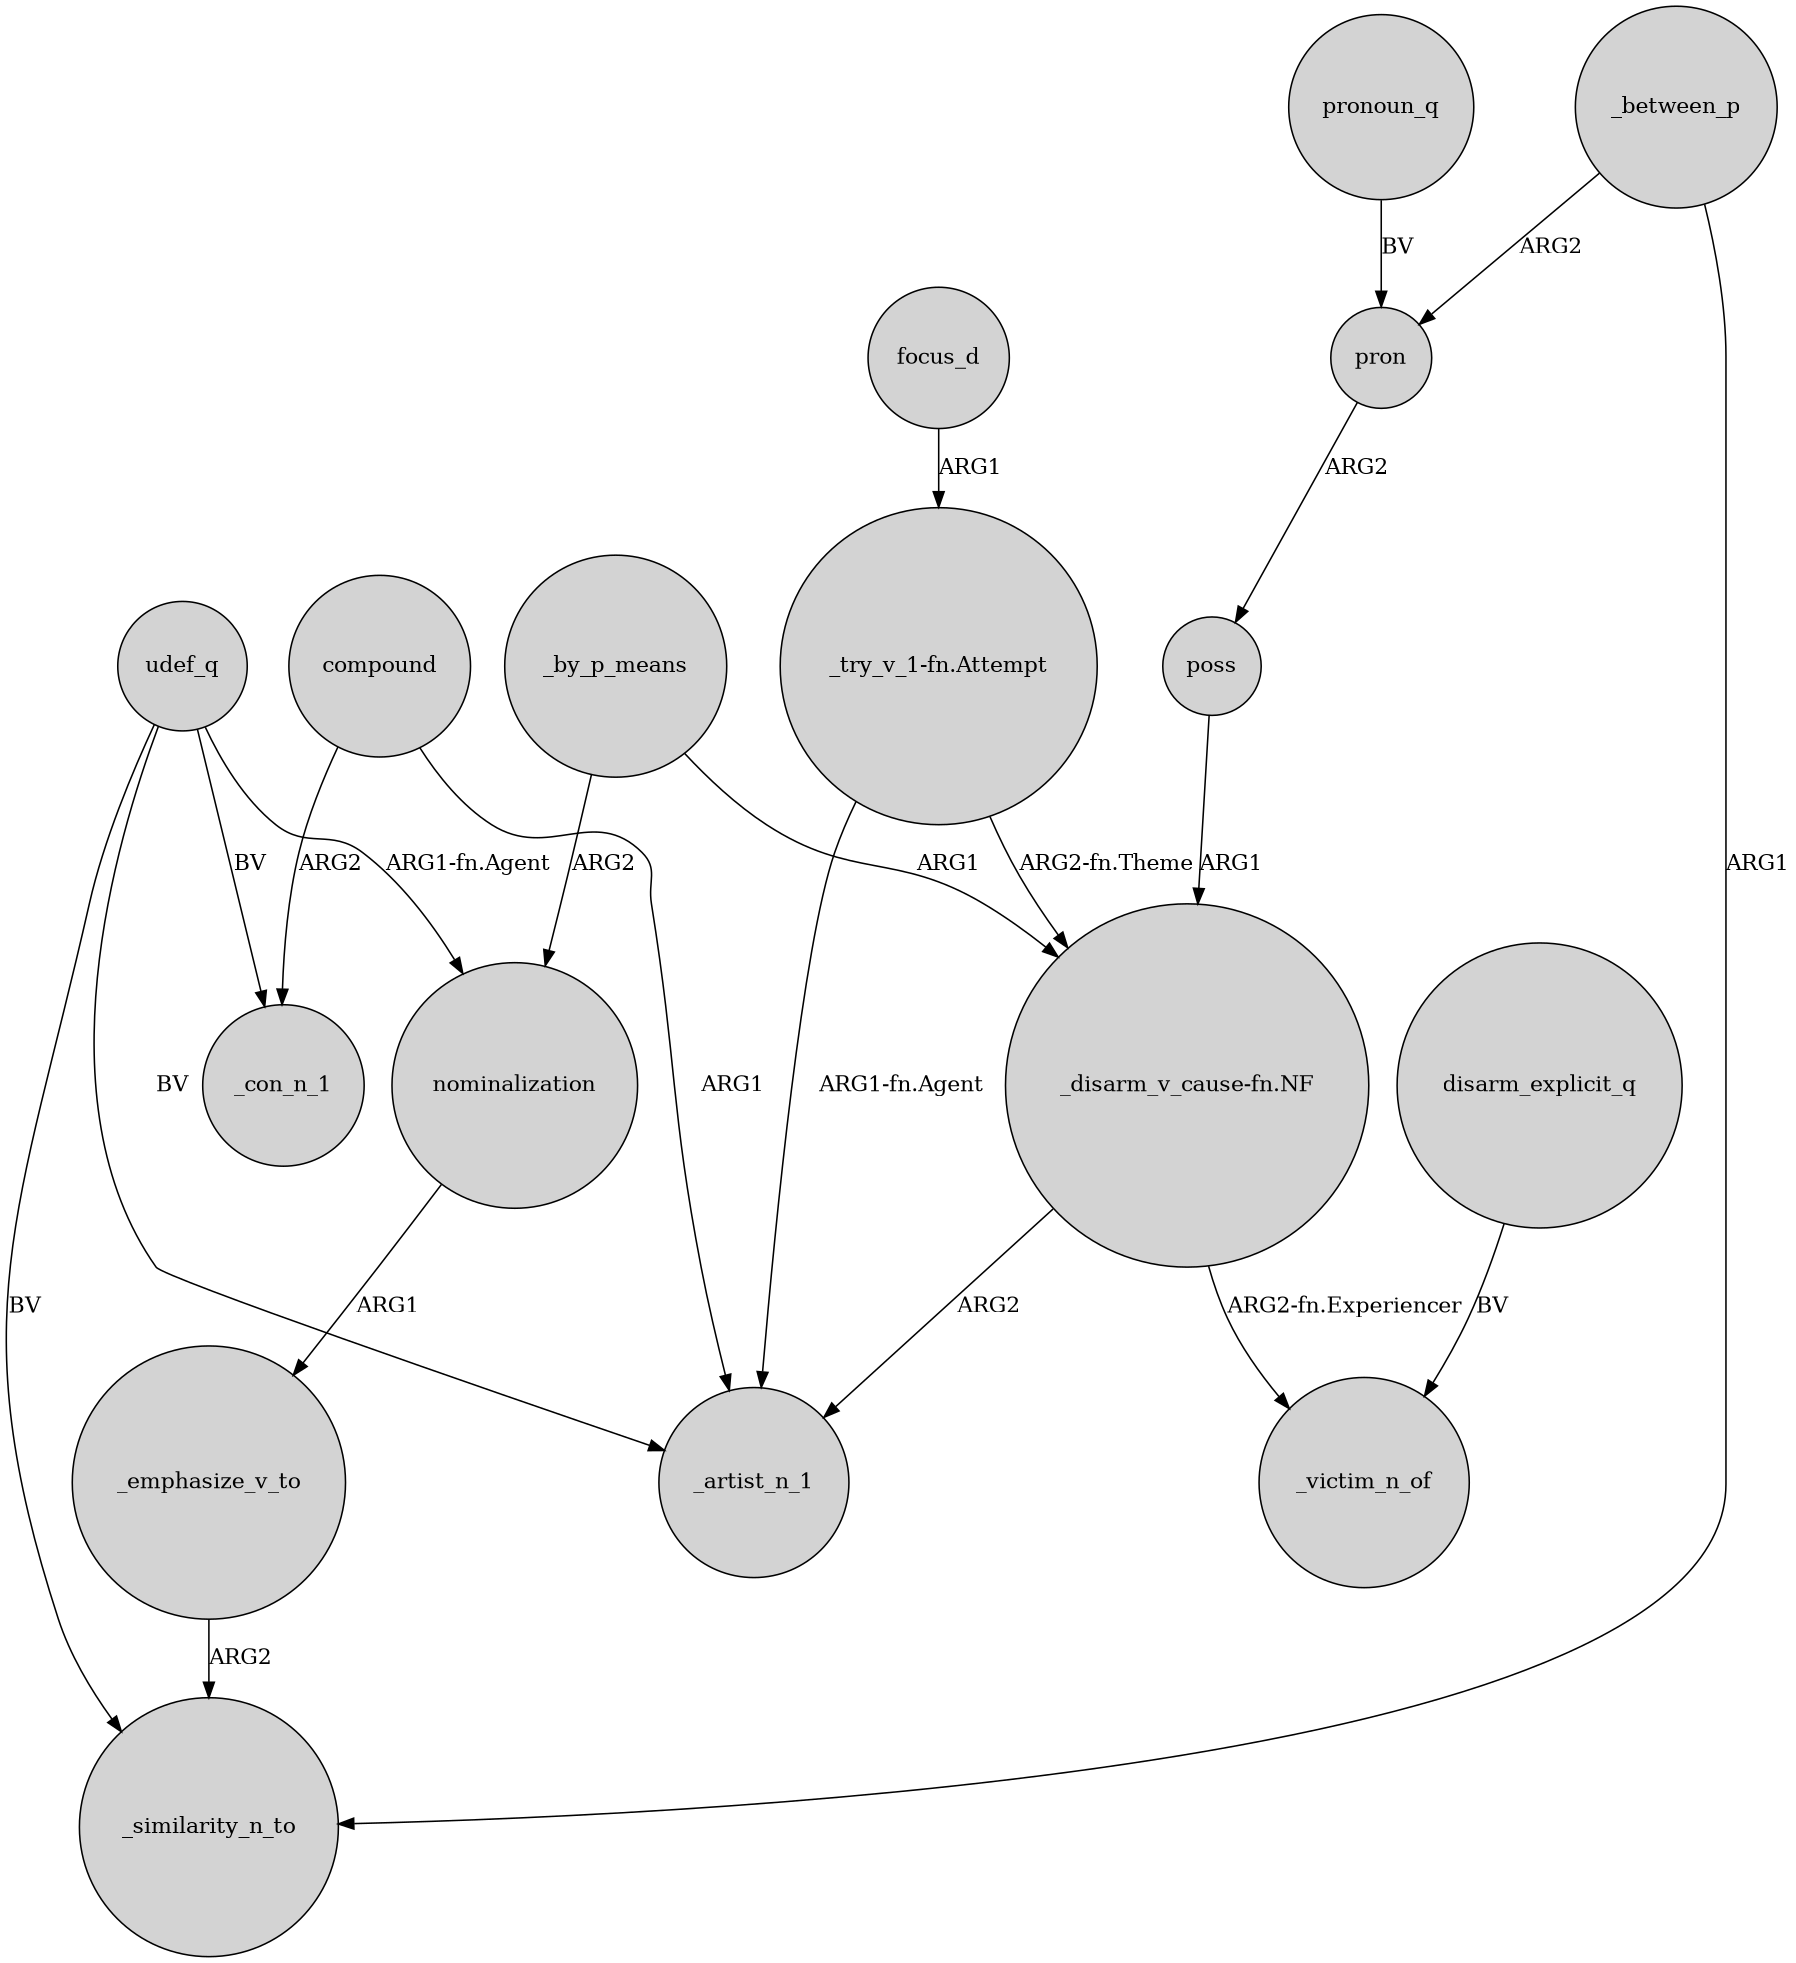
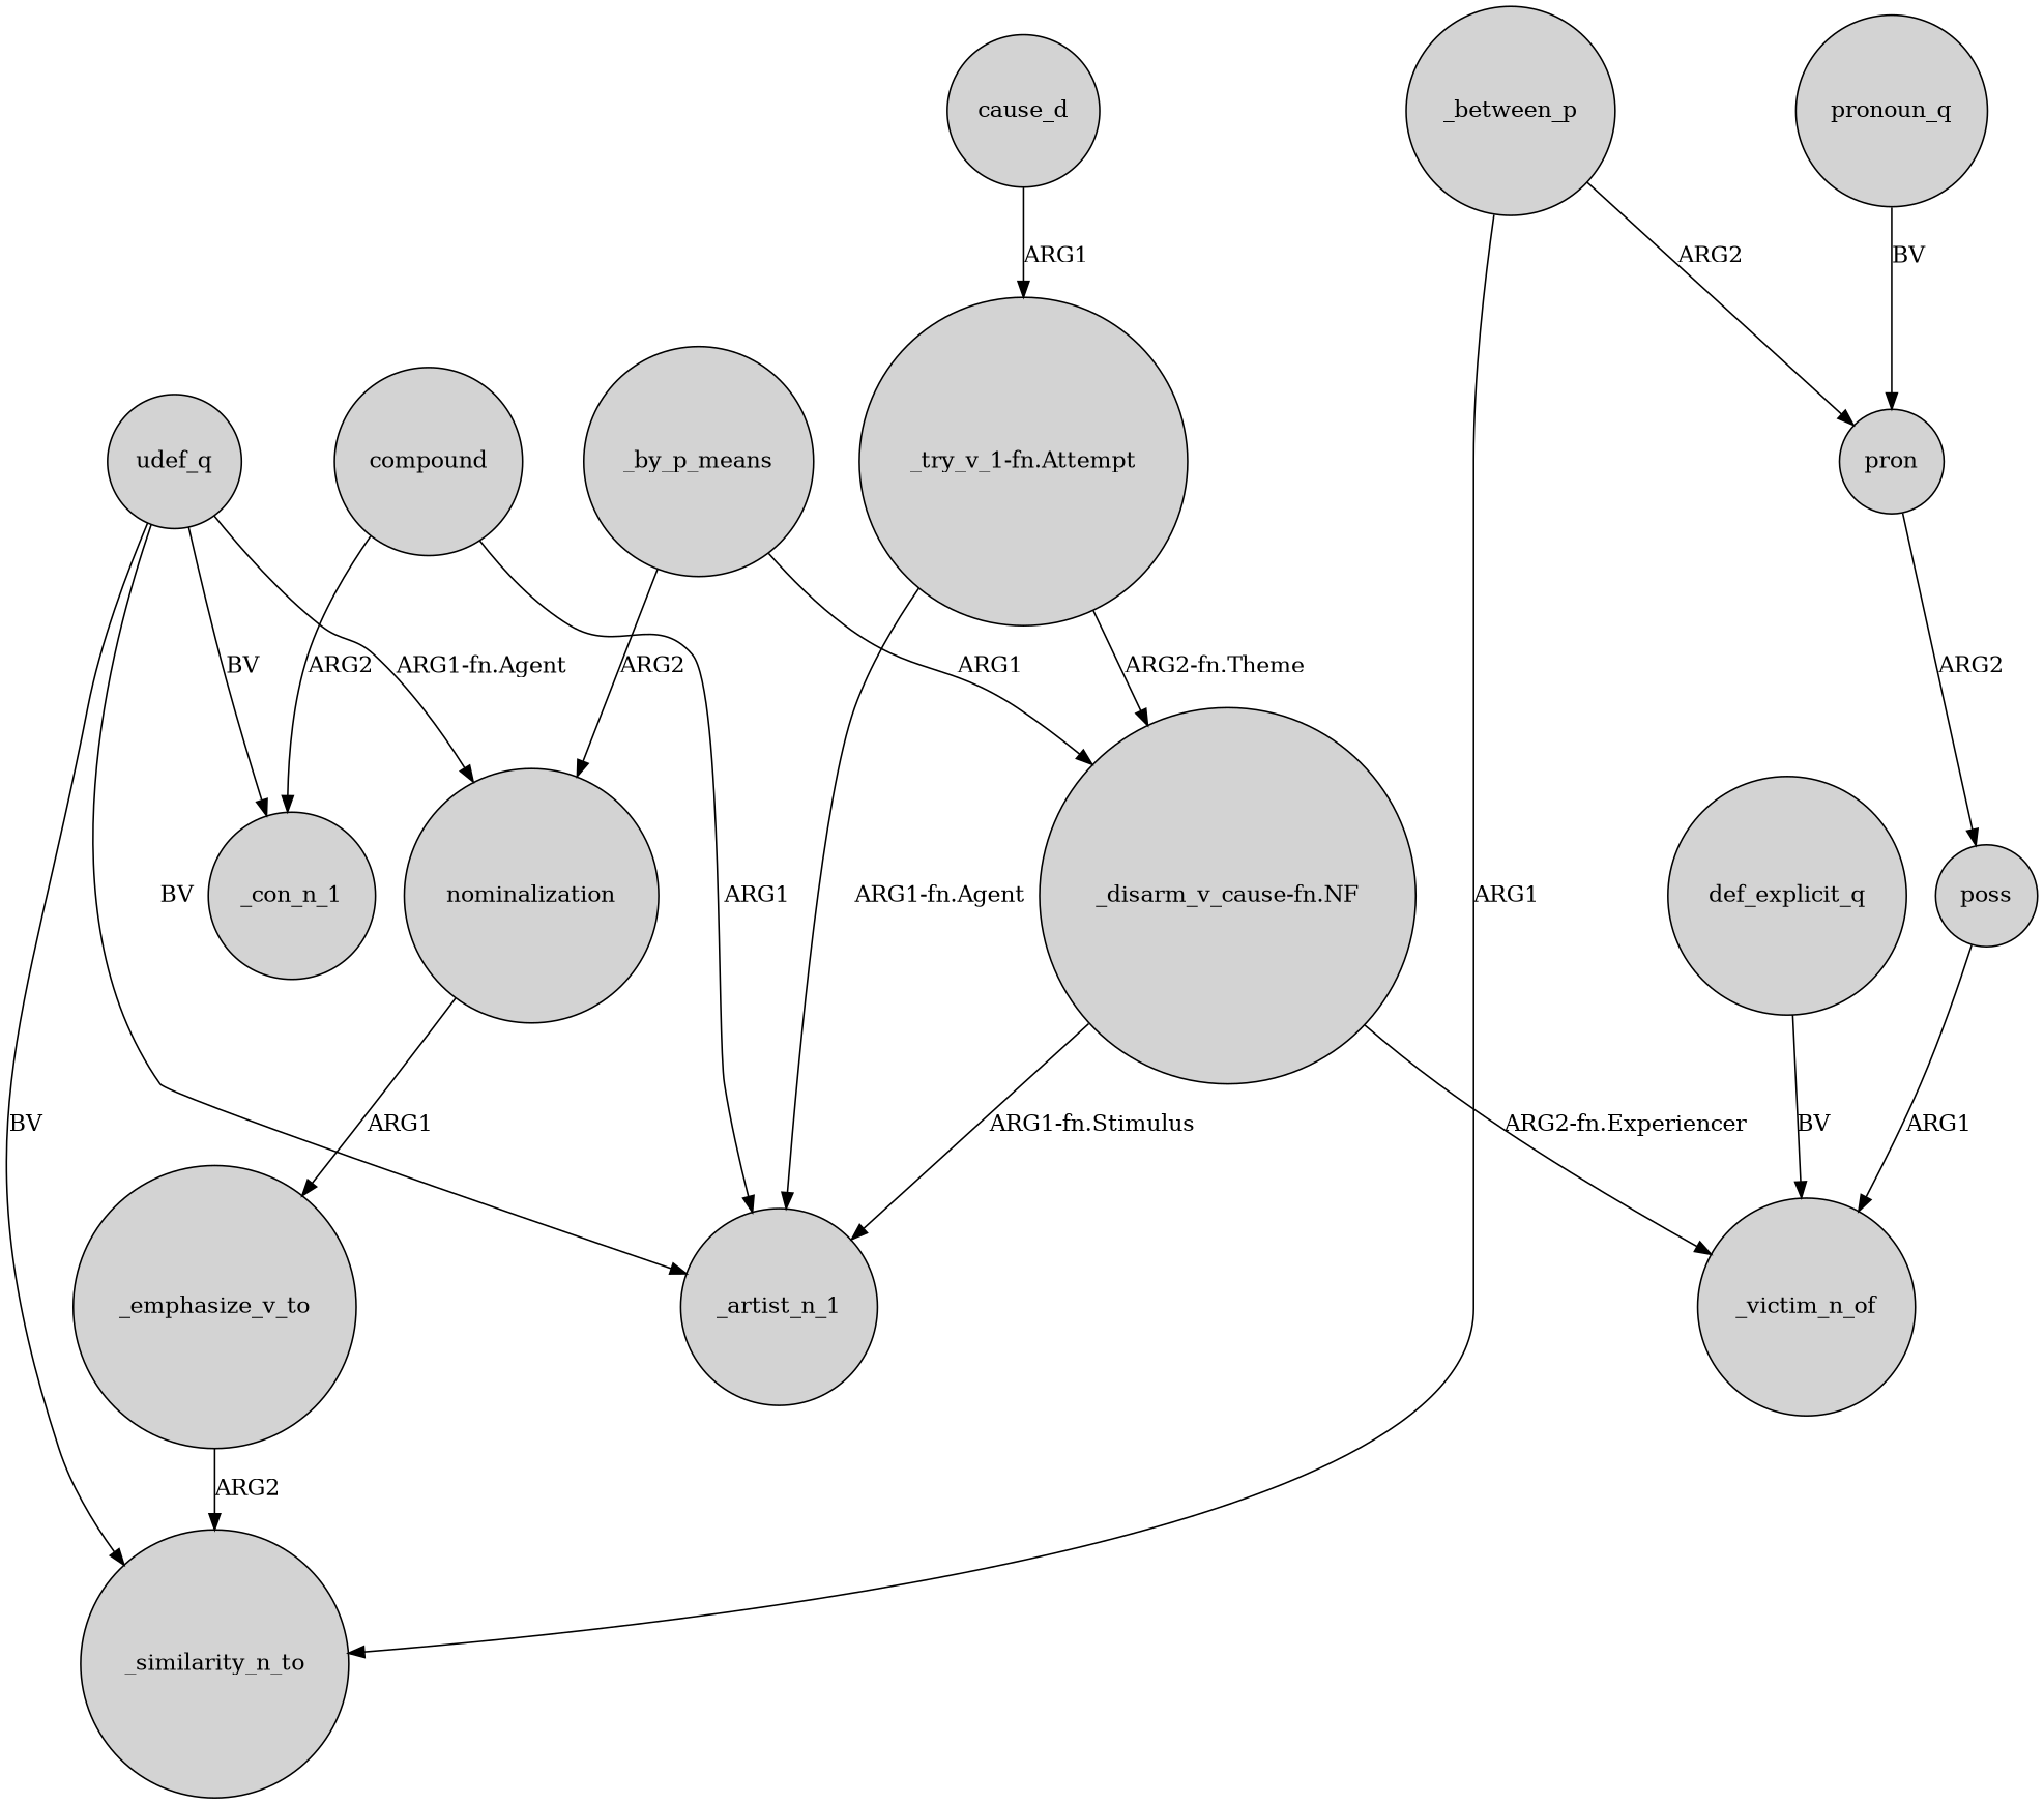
  digraph {
    node [shape=circle style=filled]
    compound
    _con_n_1
    _artist_n_1
    nominalization
    _emphasize_v_to
    _similarity_n_to
    _by_p_means
    "_disarm_v_cause-fn.NF"
    _victim_n_of
    poss
    pron
    udef_q
    "_try_v_1-fn.Attempt"
    pronoun_q
-   def_explicit_q [label=disarm_explicit_q]
+   def_explicit_q
    _between_p
-   focus_d
+   focus_d [label=cause_d]
    compound -> _con_n_1 [label=ARG2]
    compound -> _artist_n_1 [label=ARG1]
    nominalization -> _emphasize_v_to [label=ARG1]
    _emphasize_v_to -> _similarity_n_to [label=ARG2]
    _by_p_means -> nominalization [label=ARG2]
    _by_p_means -> "_disarm_v_cause-fn.NF" [label=ARG1]
-   "_disarm_v_cause-fn.NF" -> _artist_n_1 [label=ARG2]
+   "_disarm_v_cause-fn.NF" -> _artist_n_1 [label="ARG1-fn.Stimulus"]
    "_disarm_v_cause-fn.NF" -> _victim_n_of [label="ARG2-fn.Experiencer"]
-   poss -> "_disarm_v_cause-fn.NF" [label=ARG1]
+   poss -> _victim_n_of [label=ARG1]
    pron -> poss [label=ARG2]
    udef_q -> _con_n_1 [label=BV]
    udef_q -> _artist_n_1 [label=BV]
    udef_q -> nominalization [label="ARG1-fn.Agent"]
    udef_q -> _similarity_n_to [label=BV]
    "_try_v_1-fn.Attempt" -> _artist_n_1 [label="ARG1-fn.Agent"]
    "_try_v_1-fn.Attempt" -> "_disarm_v_cause-fn.NF" [label="ARG2-fn.Theme"]
    pronoun_q -> pron [label=BV]
    def_explicit_q -> _victim_n_of [label=BV]
    _between_p -> _similarity_n_to [label=ARG1]
    _between_p -> pron [label=ARG2]
    focus_d -> "_try_v_1-fn.Attempt" [label=ARG1]
  }
